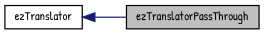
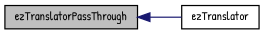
  digraph {
    rankdir=LR
    fontname="Patrick Hand"
    node [color=black fontname="Patrick Hand" fontsize=10 shape=record style=filled]
    n1 [fillcolor=grey75 fontcolor=black height=0.2 label=ezTranslatorPassThrough width=0.4]
    n2 [fillcolor=white height=0.2 label=ezTranslator width=0.4]
-   n2 -> n1 [color=midnightblue dir=back fontname="Patrick Hand" fontsize=10 labelfontname=Helvetica labelfontsize=10 style=solid]
+   n1 -> n2 [color=midnightblue dir=back fontname="Patrick Hand" fontsize=10 labelfontname=Helvetica labelfontsize=10 style=solid]
  }
